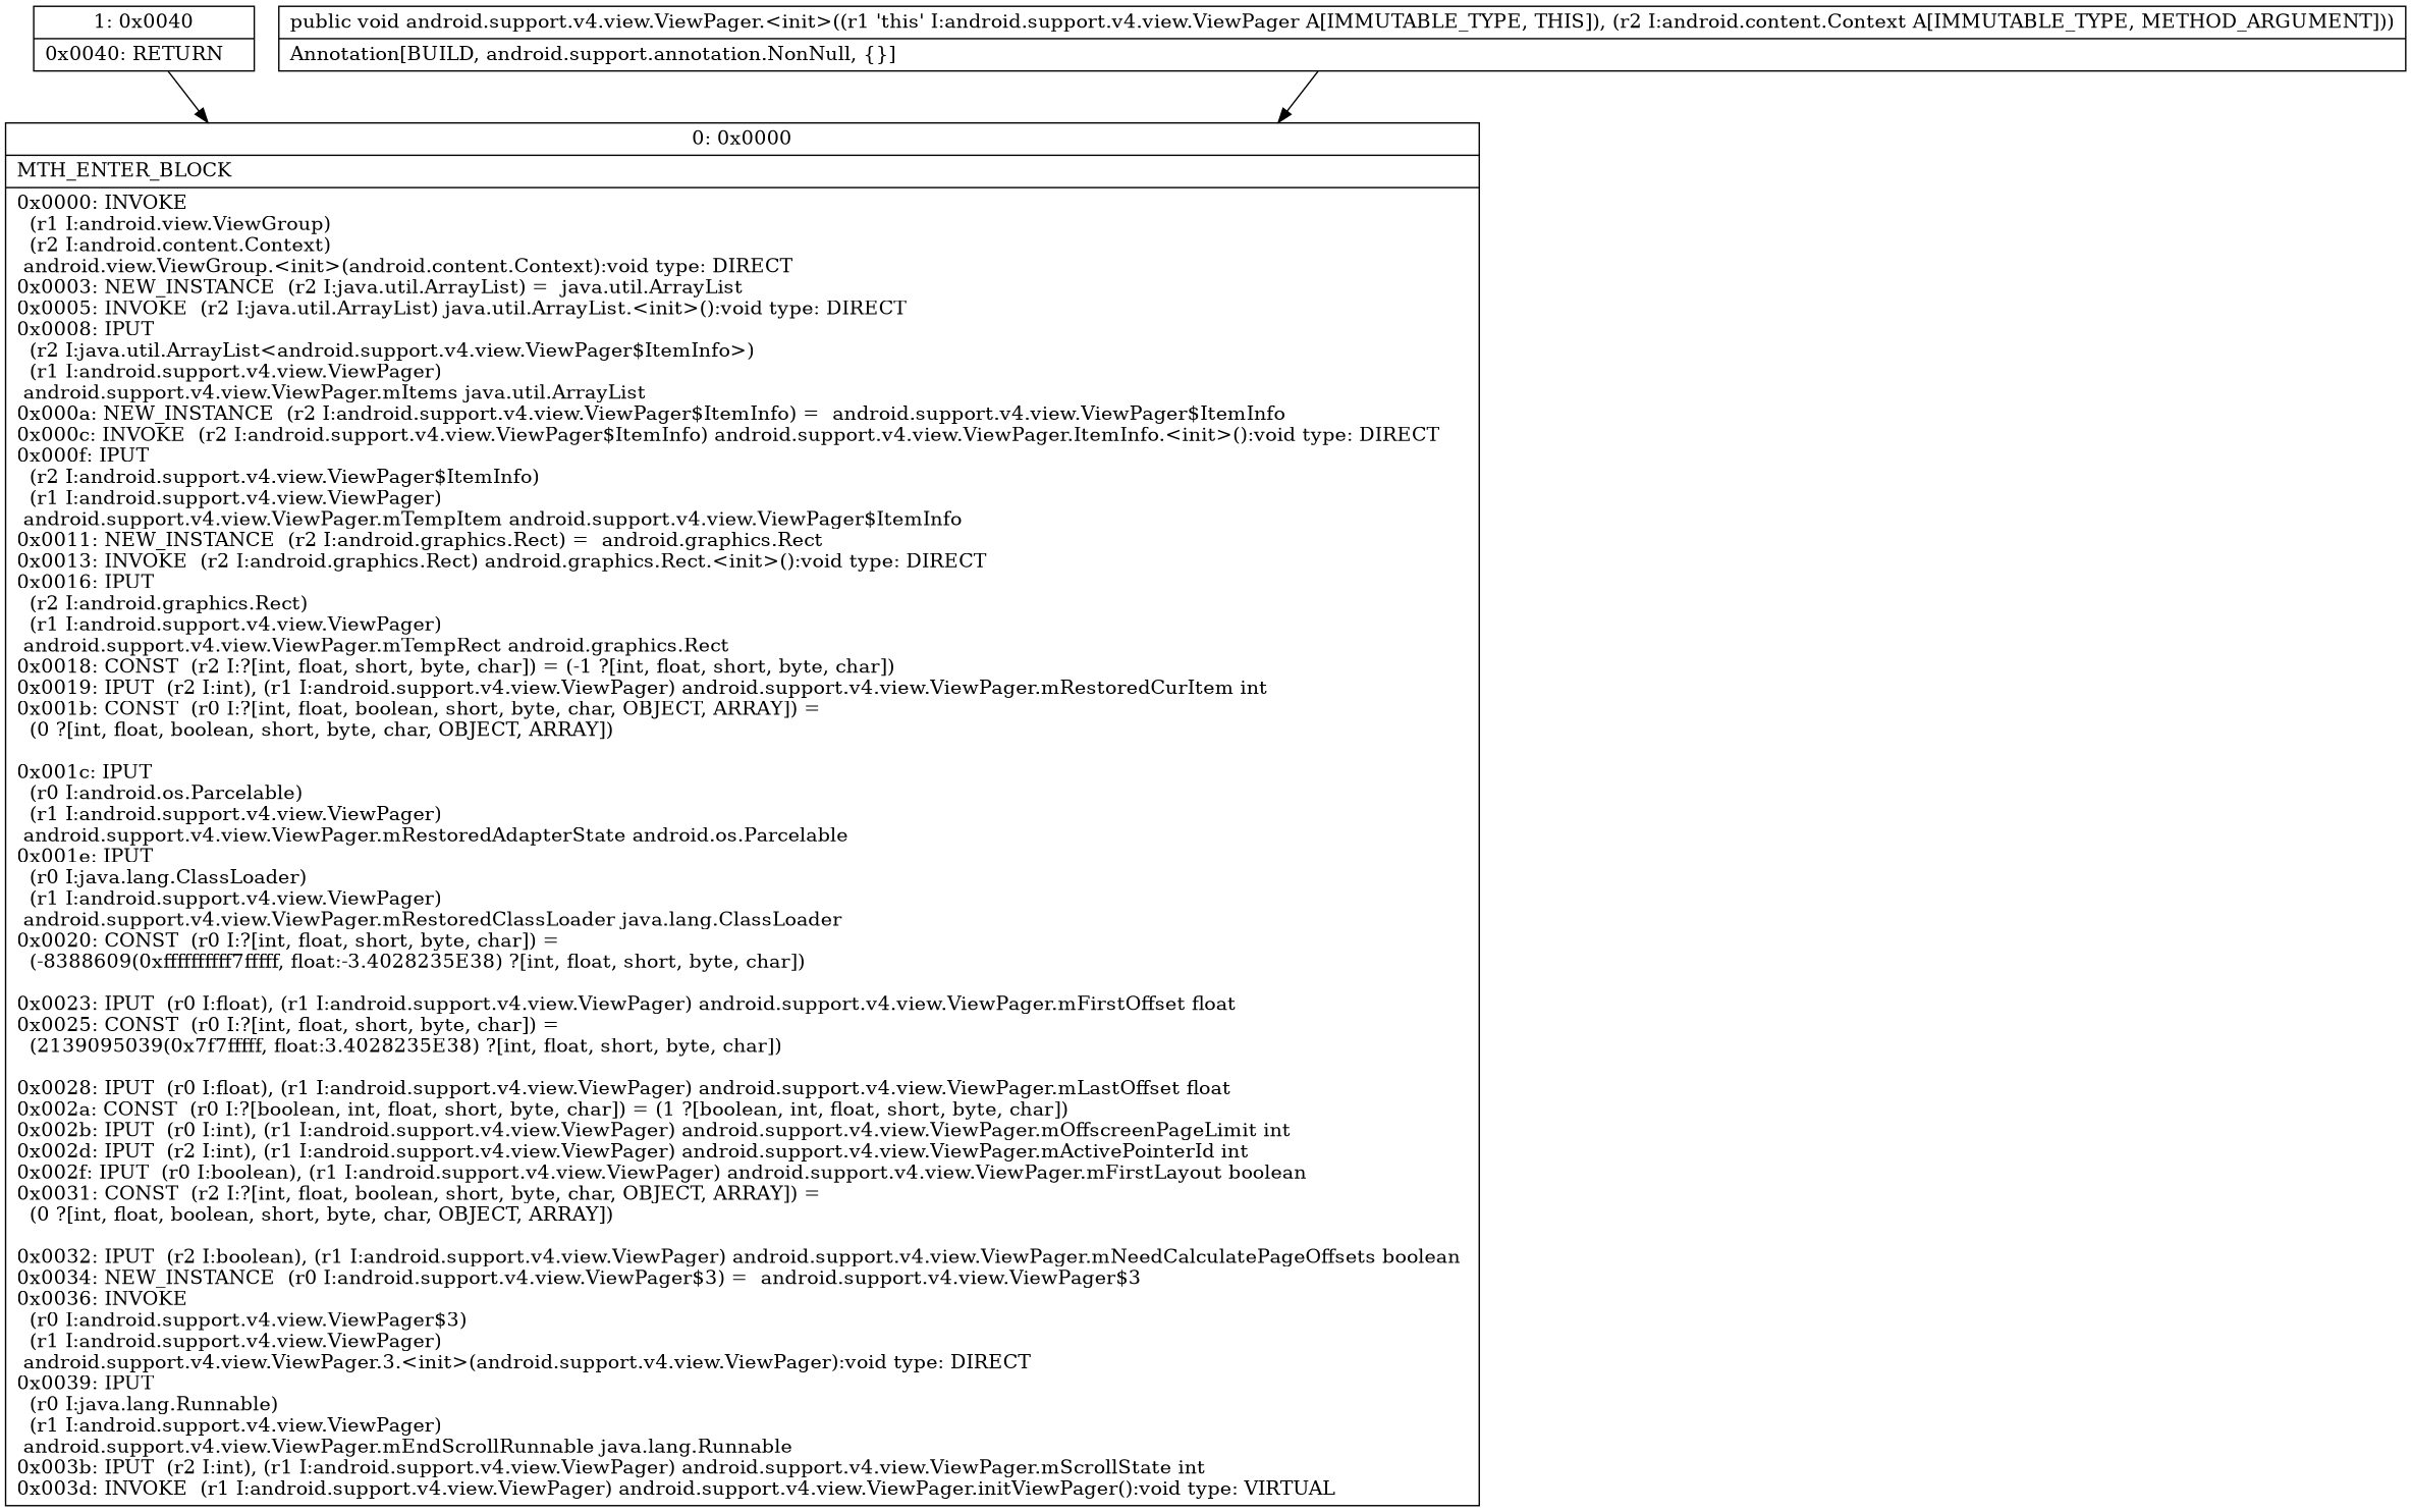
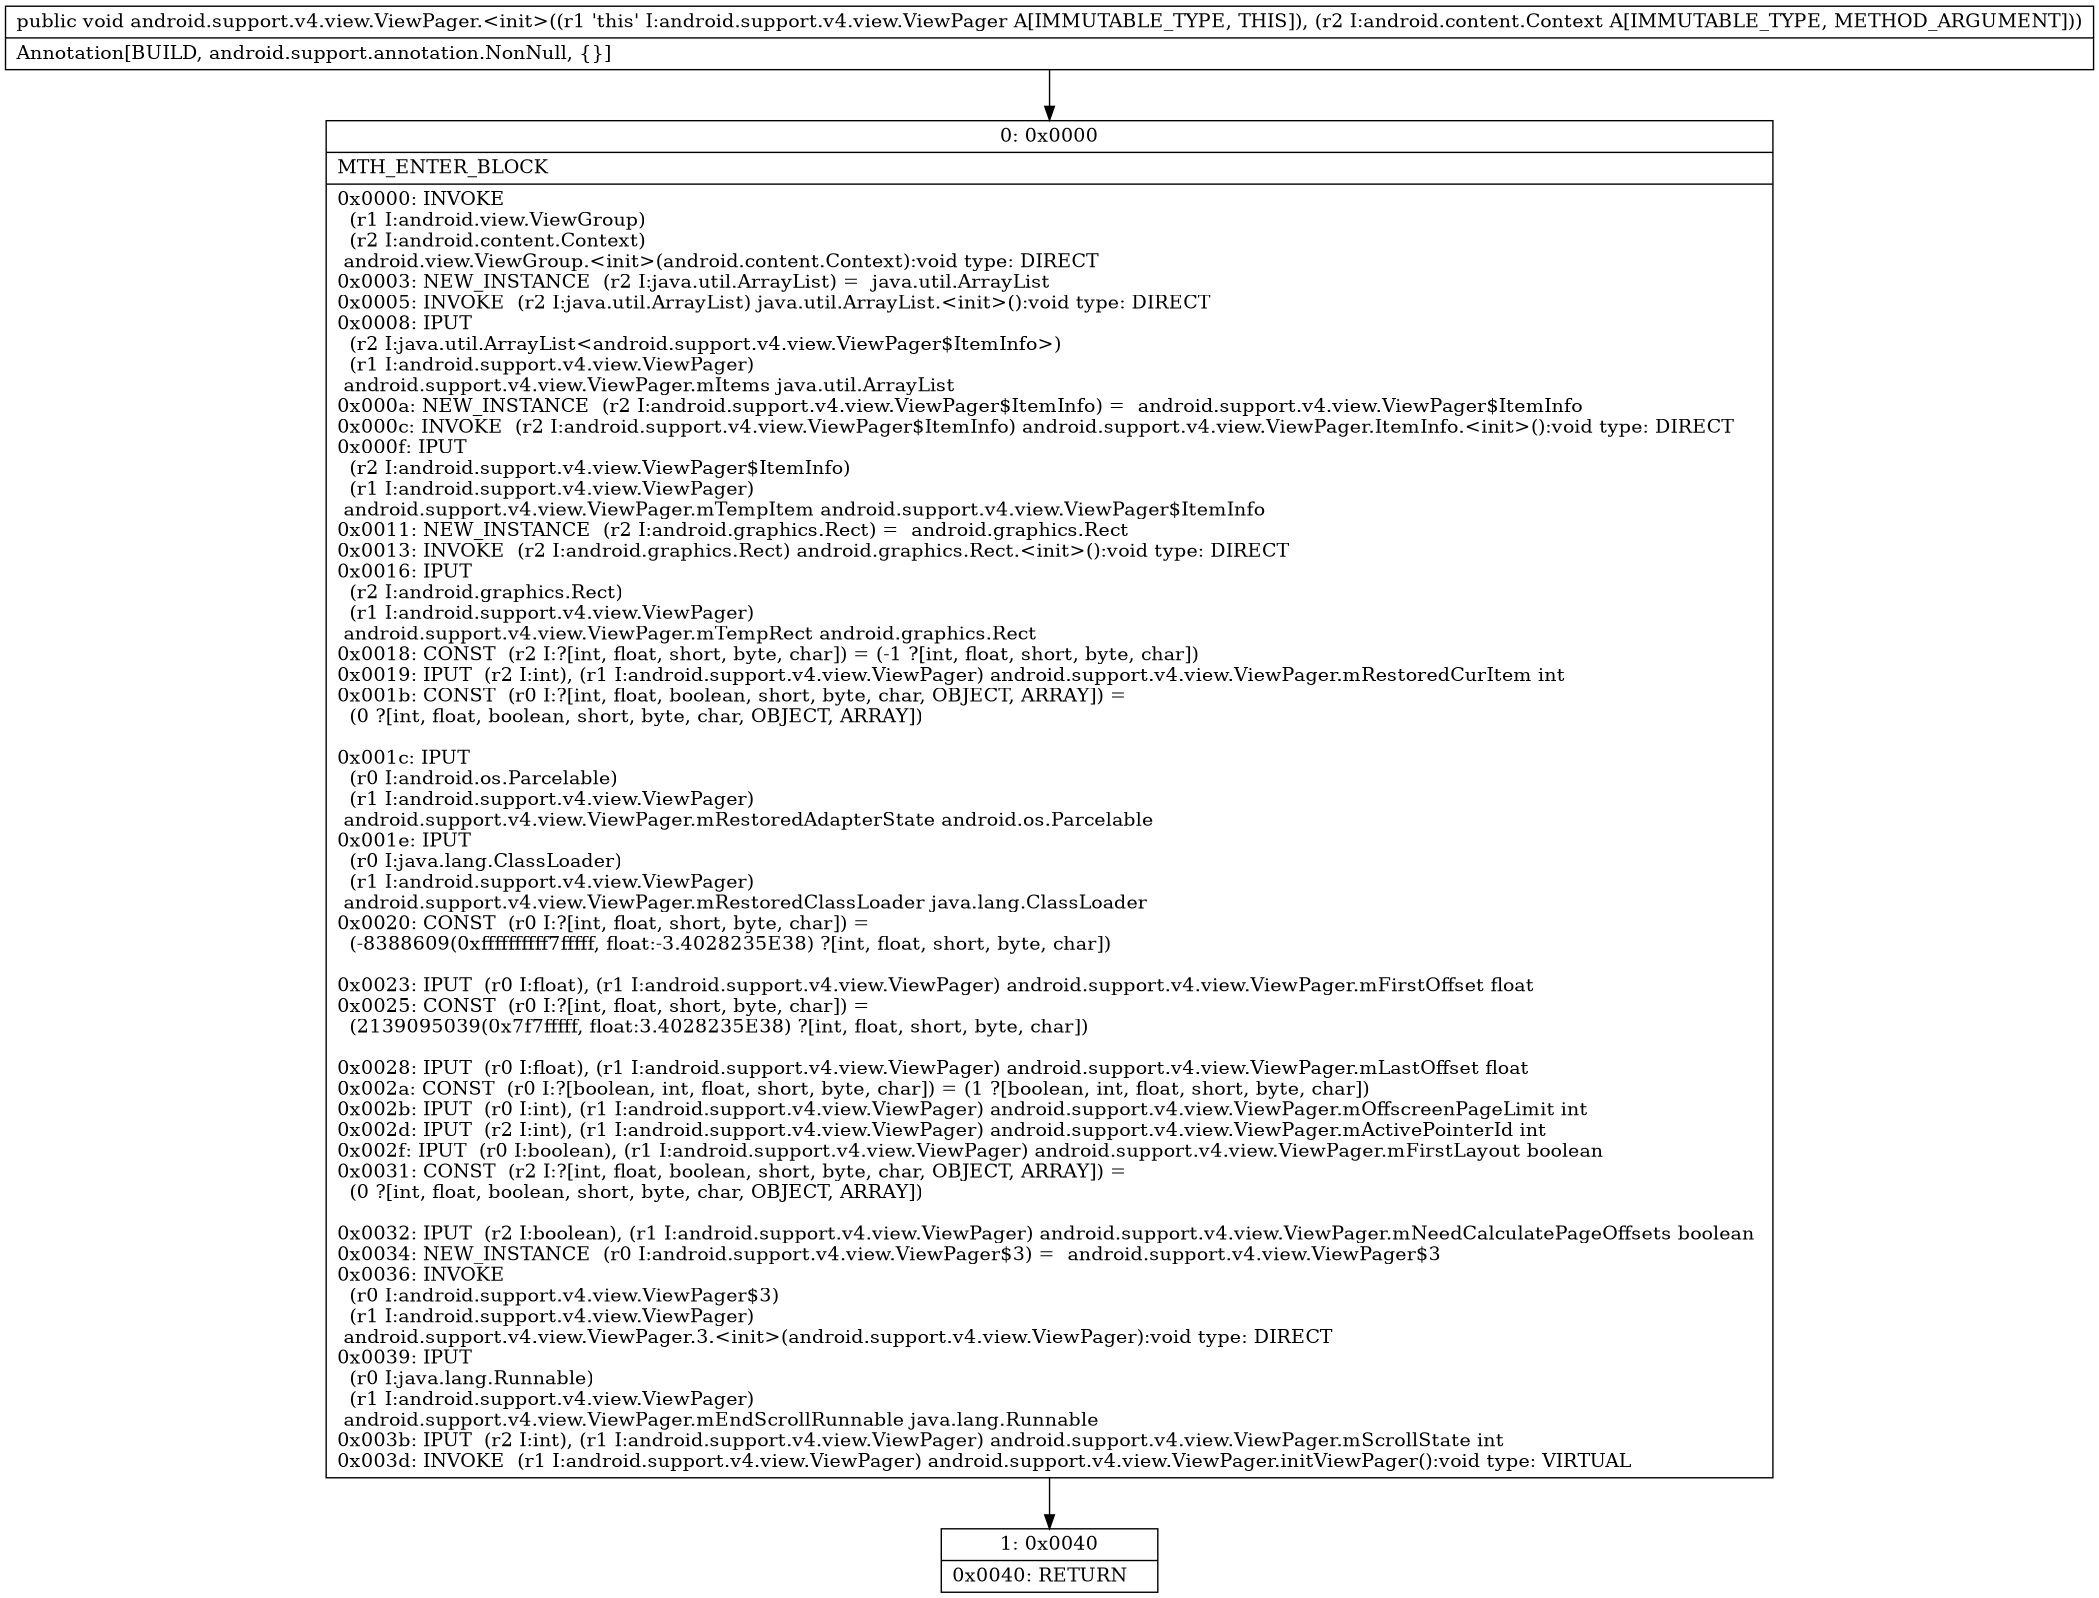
  digraph {
    node [shape=record]
    n1 [label="{0\:\ 0x0000|MTH_ENTER_BLOCK\l|0x0000: INVOKE  \l  (r1 I:android.view.ViewGroup)\l  (r2 I:android.content.Context)\l android.view.ViewGroup.\<init\>(android.content.Context):void type: DIRECT \l0x0003: NEW_INSTANCE  (r2 I:java.util.ArrayList) =  java.util.ArrayList \l0x0005: INVOKE  (r2 I:java.util.ArrayList) java.util.ArrayList.\<init\>():void type: DIRECT \l0x0008: IPUT  \l  (r2 I:java.util.ArrayList\<android.support.v4.view.ViewPager$ItemInfo\>)\l  (r1 I:android.support.v4.view.ViewPager)\l android.support.v4.view.ViewPager.mItems java.util.ArrayList \l0x000a: NEW_INSTANCE  (r2 I:android.support.v4.view.ViewPager$ItemInfo) =  android.support.v4.view.ViewPager$ItemInfo \l0x000c: INVOKE  (r2 I:android.support.v4.view.ViewPager$ItemInfo) android.support.v4.view.ViewPager.ItemInfo.\<init\>():void type: DIRECT \l0x000f: IPUT  \l  (r2 I:android.support.v4.view.ViewPager$ItemInfo)\l  (r1 I:android.support.v4.view.ViewPager)\l android.support.v4.view.ViewPager.mTempItem android.support.v4.view.ViewPager$ItemInfo \l0x0011: NEW_INSTANCE  (r2 I:android.graphics.Rect) =  android.graphics.Rect \l0x0013: INVOKE  (r2 I:android.graphics.Rect) android.graphics.Rect.\<init\>():void type: DIRECT \l0x0016: IPUT  \l  (r2 I:android.graphics.Rect)\l  (r1 I:android.support.v4.view.ViewPager)\l android.support.v4.view.ViewPager.mTempRect android.graphics.Rect \l0x0018: CONST  (r2 I:?[int, float, short, byte, char]) = (\-1 ?[int, float, short, byte, char]) \l0x0019: IPUT  (r2 I:int), (r1 I:android.support.v4.view.ViewPager) android.support.v4.view.ViewPager.mRestoredCurItem int \l0x001b: CONST  (r0 I:?[int, float, boolean, short, byte, char, OBJECT, ARRAY]) = \l  (0 ?[int, float, boolean, short, byte, char, OBJECT, ARRAY])\l \l0x001c: IPUT  \l  (r0 I:android.os.Parcelable)\l  (r1 I:android.support.v4.view.ViewPager)\l android.support.v4.view.ViewPager.mRestoredAdapterState android.os.Parcelable \l0x001e: IPUT  \l  (r0 I:java.lang.ClassLoader)\l  (r1 I:android.support.v4.view.ViewPager)\l android.support.v4.view.ViewPager.mRestoredClassLoader java.lang.ClassLoader \l0x0020: CONST  (r0 I:?[int, float, short, byte, char]) = \l  (\-8388609(0xffffffffff7fffff, float:\-3.4028235E38) ?[int, float, short, byte, char])\l \l0x0023: IPUT  (r0 I:float), (r1 I:android.support.v4.view.ViewPager) android.support.v4.view.ViewPager.mFirstOffset float \l0x0025: CONST  (r0 I:?[int, float, short, byte, char]) = \l  (2139095039(0x7f7fffff, float:3.4028235E38) ?[int, float, short, byte, char])\l \l0x0028: IPUT  (r0 I:float), (r1 I:android.support.v4.view.ViewPager) android.support.v4.view.ViewPager.mLastOffset float \l0x002a: CONST  (r0 I:?[boolean, int, float, short, byte, char]) = (1 ?[boolean, int, float, short, byte, char]) \l0x002b: IPUT  (r0 I:int), (r1 I:android.support.v4.view.ViewPager) android.support.v4.view.ViewPager.mOffscreenPageLimit int \l0x002d: IPUT  (r2 I:int), (r1 I:android.support.v4.view.ViewPager) android.support.v4.view.ViewPager.mActivePointerId int \l0x002f: IPUT  (r0 I:boolean), (r1 I:android.support.v4.view.ViewPager) android.support.v4.view.ViewPager.mFirstLayout boolean \l0x0031: CONST  (r2 I:?[int, float, boolean, short, byte, char, OBJECT, ARRAY]) = \l  (0 ?[int, float, boolean, short, byte, char, OBJECT, ARRAY])\l \l0x0032: IPUT  (r2 I:boolean), (r1 I:android.support.v4.view.ViewPager) android.support.v4.view.ViewPager.mNeedCalculatePageOffsets boolean \l0x0034: NEW_INSTANCE  (r0 I:android.support.v4.view.ViewPager$3) =  android.support.v4.view.ViewPager$3 \l0x0036: INVOKE  \l  (r0 I:android.support.v4.view.ViewPager$3)\l  (r1 I:android.support.v4.view.ViewPager)\l android.support.v4.view.ViewPager.3.\<init\>(android.support.v4.view.ViewPager):void type: DIRECT \l0x0039: IPUT  \l  (r0 I:java.lang.Runnable)\l  (r1 I:android.support.v4.view.ViewPager)\l android.support.v4.view.ViewPager.mEndScrollRunnable java.lang.Runnable \l0x003b: IPUT  (r2 I:int), (r1 I:android.support.v4.view.ViewPager) android.support.v4.view.ViewPager.mScrollState int \l0x003d: INVOKE  (r1 I:android.support.v4.view.ViewPager) android.support.v4.view.ViewPager.initViewPager():void type: VIRTUAL \l}"]
    n2 [label="{1\:\ 0x0040|0x0040: RETURN   \l}"]
    n3 [label="{public void android.support.v4.view.ViewPager.\<init\>((r1 'this' I:android.support.v4.view.ViewPager A[IMMUTABLE_TYPE, THIS]), (r2 I:android.content.Context A[IMMUTABLE_TYPE, METHOD_ARGUMENT]))  | Annotation[BUILD, android.support.annotation.NonNull, \{\}]\l}"]
-   n2 -> n1
+   n1 -> n2
    n3 -> n1
  }
